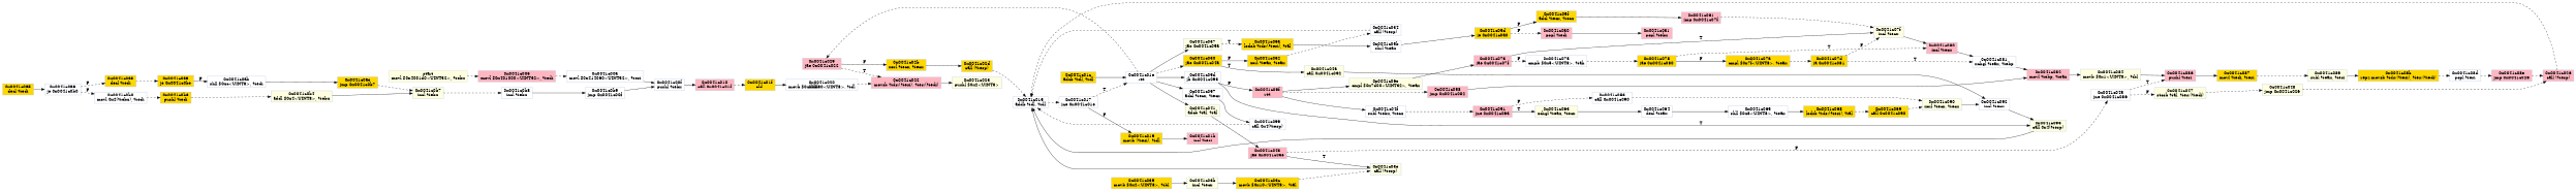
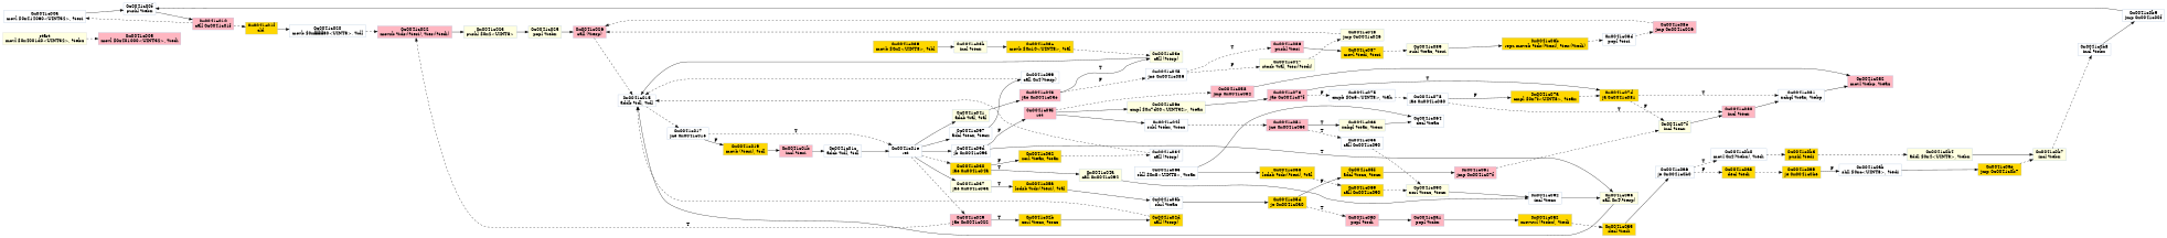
  digraph {
    rankdir=LR
    node [color=lightsteelblue fillcolor=white shape=rectangle style=filled]
    edge [color="#000000" style=solid]
    n1 [color=lightgrey fillcolor=lightyellow label="start\nmovl $0x4001d0<UINT32>, %ebx"]
    n2 [fillcolor=lightpink label="0x0041c005\nmovl $0x401000<UINT32>, %edi"]
    n3 [label="0x0041c00a\nmovl $0x414060<UINT32>, %esi"]
    n4 [label="0x0041c00f\npushl %ebx"]
    n5 [fillcolor=lightpink label="0x0041c010\ncall 0x0041c01f"]
    n6 [fillcolor=gold label="0x0041c01f\ncld "]
    n7 [label="0x0041c020\nmovb $0xffffff80<UINT8>, %dl"]
    n8 [fillcolor=lightpink label="0x0041c022\nmovsb %ds:(%esi), %es:(%edi)"]
    n9 [fillcolor=lightyellow label="0x0041c023\npushl $0x2<UINT8>"]
+   n10 [fillcolor=lightyellow label="0x0041c025\npopl %ebx"]
    n11 [fillcolor=lightpink label="0x0041c026\ncall (%esp)"]
    n12 [label="0x0041c015\naddb %dl, %dl"]
    n13 [label="0x0041c017\njne 0x0041c01e"]
    n14 [fillcolor=gold label="0x0041c019\nmovb (%esi), %dl"]
    n15 [label="0x0041c01e\nret"]
    n16 [fillcolor=lightpink label="0x0041c01b\nincl %esi"]
    n17 [fillcolor=lightpink label="0x0041c029\njae 0x0041c022"]
    n18 [fillcolor=gold label="0x0041c030\njae 0x0041c04a"]
    n19 [label="0x0041c097\nadcl %ecx, %ecx"]
    n20 [label="0x0041c09d\njb 0x0041c093"]
    n21 [fillcolor=lightyellow label="0x0041c037\njae 0x0041c05a"]
    n22 [fillcolor=lightyellow label="0x0041c041\nadcb %al, %al"]
-   n23 [fillcolor=gold label="0x0041c01c\nadcb %dl, %dl"]
+   n23 [label="0x0041c01c\nadcb %dl, %dl"]
    n24 [fillcolor=gold label="0x0041c02b\nxorl %ecx, %ecx"]
    n25 [fillcolor=lightyellow label="0x0041c04a\ncall 0x0041c092"]
    n26 [fillcolor=gold label="0x0041c032\nxorl %eax, %eax"]
    n27 [label="0x0041c099\ncall 0x4(%esp)"]
    n28 [fillcolor=lightyellow label="0x0041c093\ncall 0x4(%esp)"]
    n29 [fillcolor=lightpink label="0x0041c09f\nret"]
    n30 [fillcolor=gold label="0x0041c05a\nlodsb %ds:(%esi), %al"]
    n31 [fillcolor=lightpink label="0x0041c043\njae 0x0041c03e"]
    n32 [fillcolor=gold label="0x0041c02d\ncall (%esp)"]
    n33 [label="0x0041c092\nincl %ecx"]
    n34 [label="0x0041c034\ncall (%esp)"]
    n35 [label="0x0041c04f\nsubl %ebx, %ecx"]
    n36 [fillcolor=lightyellow label="0x0041c06e\ncmpl $0x7d00<UINT32>, %eax"]
    n37 [fillcolor=lightpink label="0x0041c058\njmp 0x0041c082"]
    n38 [fillcolor=lightpink label="0x0041c051\njne 0x0041c063"]
    n39 [fillcolor=lightpink label="0x0041c073\njae 0x0041c07f"]
    n40 [fillcolor=lightpink label="0x0041c082\nmovl %ebp, %eax"]
    n41 [fillcolor=lightyellow label="0x0041c063\nxchgl %eax, %ecx"]
    n42 [label="0x0041c053\ncall 0x0041c090"]
    n43 [label="0x0041c064\ndecl %eax"]
    n44 [fillcolor=lightyellow label="0x0041c090\nxorl %ecx, %ecx"]
    n45 [label="0x0041c065\nshll $0x8<UINT8>, %eax"]
    n46 [fillcolor=gold label="0x0041c068\nlodsb %ds:(%esi), %al"]
    n47 [fillcolor=gold label="0x0041c069\ncall 0x0041c090"]
    n48 [label="0x0041c075\ncmpb $0x5<UINT8>, %ah"]
    n49 [fillcolor=lightyellow label="0x0041c07f\nincl %ecx"]
-   n50 [fillcolor=gold label="0x0041c078\njae 0x0041c080"]
+   n50 [label="0x0041c078\njae 0x0041c080"]
    n51 [fillcolor=lightpink label="0x0041c080\nincl %ecx"]
    n52 [fillcolor=gold label="0x0041c07a\ncmpl $0x7f<UINT8>, %eax"]
    n53 [fillcolor=gold label="0x0041c07d\nja 0x0041c081"]
    n54 [label="0x0041c081\nxchgl %eax, %ebp"]
-   n55 [fillcolor=lightyellow label="0x0041c084\nmovb $0x1<UINT8>, %bl"]
    n56 [fillcolor=lightpink label="0x0041c086\npushl %esi"]
    n57 [fillcolor=gold label="0x0041c087\nmovl %edi, %esi"]
    n58 [fillcolor=lightyellow label="0x0041c089\nsubl %eax, %esi"]
    n59 [fillcolor=gold label="0x0041c08b\nrepz movsb %ds:(%esi), %es:(%edi)"]
    n60 [label="0x0041c08d\npopl %esi"]
    n61 [fillcolor=lightpink label="0x0041c08e\njmp 0x0041c026"]
    n62 [fillcolor=gold label="0x0041c039\nmovb $0x2<UINT8>, %bl"]
    n63 [fillcolor=lightyellow label="0x0041c03b\nincl %ecx"]
    n64 [label="0x0041c05b\nshrl %eax"]
    n65 [fillcolor=gold label="0x0041c03c\nmovb $0x10<UINT8>, %al"]
    n66 [fillcolor=lightyellow label="0x0041c03e\ncall (%esp)"]
    n67 [label="0x0041c045\njne 0x0041c086"]
    n68 [fillcolor=lightyellow label="0x0041c047\nstosb %al, %es:(%edi)"]
    n69 [fillcolor=lightyellow label="0x0041c048\njmp 0x0041c026"]
    n70 [fillcolor=gold label="0x0041c05d\nje 0x0041c0a0"]
    n71 [fillcolor=gold label="0x0041c05f\nadcl %ecx, %ecx"]
    n72 [fillcolor=lightpink label="0x0041c0a0\npopl %edi"]
    n73 [fillcolor=lightpink label="0x0041c061\njmp 0x0041c07f"]
    n74 [fillcolor=lightpink label="0x0041c0a1\npopl %ebx"]
+   n75 [fillcolor=gold label="0x0041c0a2\nmovzwl (%ebx), %edi"]
    n76 [fillcolor=gold label="0x0041c0a5\ndecl %edi"]
    n77 [label="0x0041c0a6\nje 0x0041c0b0"]
    n78 [fillcolor=gold label="0x0041c0a8\ndecl %edi"]
    n79 [label="0x0041c0b0\nmovl 0x2(%ebx), %edi"]
    n80 [fillcolor=gold label="0x0041c0a9\nje 0x0041c0be"]
    n81 [fillcolor=gold label="0x0041c0b3\npushl %edi"]
    n82 [label="0x0041c0ab\nshll $0xc<UINT8>, %edi"]
    n83 [fillcolor=gold label="0x0041c0ae\njmp 0x0041c0b7"]
    n84 [fillcolor=lightyellow label="0x0041c0b7\nincl %ebx"]
    n85 [label="0x0041c0b8\nincl %ebx"]
    n86 [label="0x0041c0b9\njmp 0x0041c00f"]
    n87 [fillcolor=lightyellow label="0x0041c0b4\naddl $0x4<UINT8>, %ebx"]
    n1 -> n2 [style=dashed]
-   n2 -> n3 [style=dashed]
+   n5 -> n3 [style=dashed]
    n3 -> n4
    n4 -> n5
    n5 -> n6 [style=dashed]
    n6 -> n7
    n7 -> n8 [style=dashed]
    n8 -> n9
+   n9 -> n10
+   n10 -> n11
    n11 -> n12 [style=dashed]
    n12 -> n13 [style=dashed]
    n13 -> n14 [label=F]
    n13 -> n15 [label=T style=dashed]
    n14 -> n16
    n15 -> n17 [style=dashed]
    n15 -> n18 [style=dashed]
    n15 -> n19
    n15 -> n20
    n15 -> n21
    n15 -> n22
+   n16 -> n23
    n17 -> n8 [label=T style=dashed]
-   n17 -> n24 [label=F]
+   n17 -> n24 [label=T]
    n18 -> n25 [label=T]
    n18 -> n26 [label=F]
    n19 -> n27
    n20 -> n28 [label=T]
    n20 -> n29 [label=F]
-   n21 -> n30 [label=T style=dashed]
+   n21 -> n30 [label=T]
    n22 -> n31
    n23 -> n15
    n24 -> n32
    n25 -> n33
    n26 -> n34 [style=dashed]
    n27 -> n12 [style=dashed]
    n28 -> n12
    n29 -> n35
    n29 -> n36
    n29 -> n37 [style=dashed]
    n30 -> n64
    n31 -> n66 [label=T]
    n31 -> n67 [label=F style=dashed]
    n32 -> n12 [style=dashed]
    n33 -> n28
    n34 -> n12 [style=dashed]
    n35 -> n38 [style=dashed]
    n36 -> n39
    n37 -> n40
    n38 -> n41 [label=T]
-   n38 -> n42 [label=F style=dashed]
+   n38 -> n42 [label=T style=dashed]
    n39 -> n48 [label=F style=dashed]
-   n39 -> n49 [label=T]
-   n40 -> n55
+   n39 -> n53 [label=T]
    n41 -> n43
    n42 -> n44 [style=dashed]
-   n43 -> n45
+   n45 -> n43
    n44 -> n33
    n45 -> n46
    n46 -> n47 [style=dashed]
    n47 -> n44 [style=dashed]
    n48 -> n50 [style=dashed]
    n49 -> n51
    n50 -> n51 [label=T style=dashed]
    n50 -> n52 [label=F]
    n51 -> n54
    n52 -> n53 [style=dashed]
    n53 -> n49 [label=F style=dashed]
    n53 -> n54 [label=T style=dashed]
    n54 -> n40
-   n55 -> n56
    n56 -> n57
    n57 -> n58 [style=dashed]
    n58 -> n59
    n59 -> n60 [style=dashed]
    n60 -> n61 [style=dashed]
    n61 -> n11 [style=dashed]
    n62 -> n63
    n63 -> n65
    n64 -> n70
    n65 -> n66 [style=dashed]
    n66 -> n12
    n67 -> n56 [label=T style=dashed]
    n67 -> n68 [label=F style=dashed]
    n68 -> n69 [style=dashed]
    n69 -> n11 [style=dashed]
    n70 -> n71 [label=F]
-   n70 -> n72 [label=F style=dashed]
+   n70 -> n72 [label=T style=dashed]
    n71 -> n73
    n72 -> n74
    n73 -> n49 [style=dashed]
+   n74 -> n75
+   n75 -> n76 [style=dashed]
    n76 -> n77
    n77 -> n78 [label=F style=dashed]
-   n77 -> n79 [label=F style=dashed]
+   n77 -> n79 [label=T style=dashed]
    n78 -> n80 [style=dashed]
    n79 -> n81 [style=dashed]
    n80 -> n82 [label=F]
    n81 -> n87 [style=dashed]
    n82 -> n83
    n83 -> n84 [style=dashed]
    n84 -> n85 [style=dashed]
    n85 -> n86
    n86 -> n4
    n87 -> n84
  }
